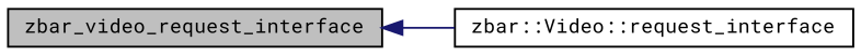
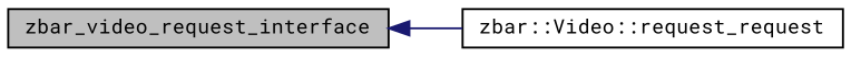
  digraph {
    rankdir=LR
    fontname="Roboto Mono"
    node [color=black fontname="Roboto Mono" fontsize=10 shape=record style=filled]
    n1 [fillcolor=grey75 fontcolor=black height=0.2 label=zbar_video_request_interface width=0.4]
-   n2 [fillcolor=white height=0.2 label="zbar::Video::request_interface" width=0.4]
+   n2 [fillcolor=white height=0.2 label="zbar::Video::request_request" width=0.4]
    n1 -> n2 [color=midnightblue dir=back fontname="Roboto Mono" fontsize=10 labelfontname=Helvetica labelfontsize=10 style=solid]
  }
